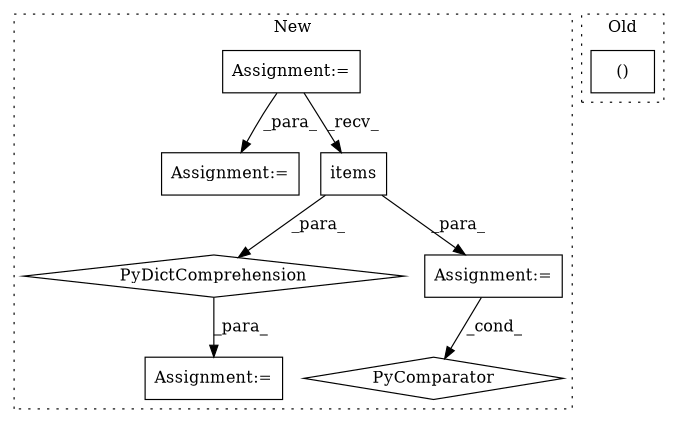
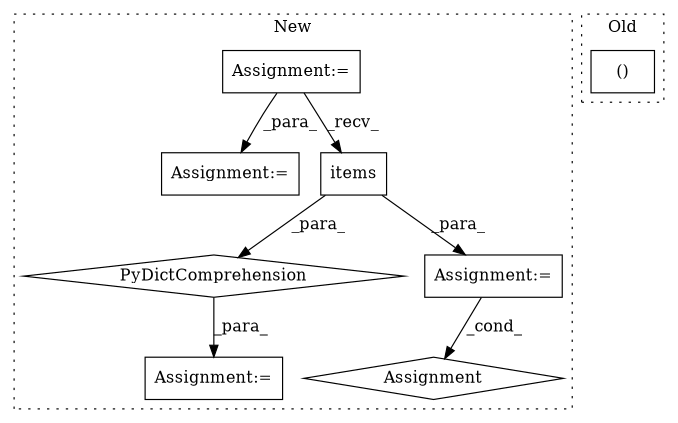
  digraph {
    node [a=7 l=39 s=27752 shape=box]
    n1 [a=110 l=134 label=PyDictComprehension s=27665 shape=diamond]
    n2 [label="Assignment:="]
-   n3 [a=113 label=PyComparator shape=diamond]
+   n3 [a=113 label=Assignment shape=diamond]
    n4 [l=12 label="Assignment:=" s=27653]
    n5 [l=1 label="Assignment:=" s=5593]
    n6 [l=1 label="Assignment:=" s=28256]
    n7 [a=32 l=7 label=items s=27775]
    n8 [a=106 l=26 label="()" s=5868]
    subgraph cluster_1 {
      label=New
      style=dotted
      n1
      n2
      n3
      n4
      n5
      n6
      n7
    }
    subgraph cluster_2 {
      label=Old
      style=dotted
      n8
    }
    n1 -> n4 [label=_para_]
    n2 -> n3 [label=_cond_]
    n5 -> n6 [label=_para_]
    n5 -> n7 [label=_recv_]
    n7 -> n1 [label=_para_]
    n7 -> n2 [label=_para_]
  }
